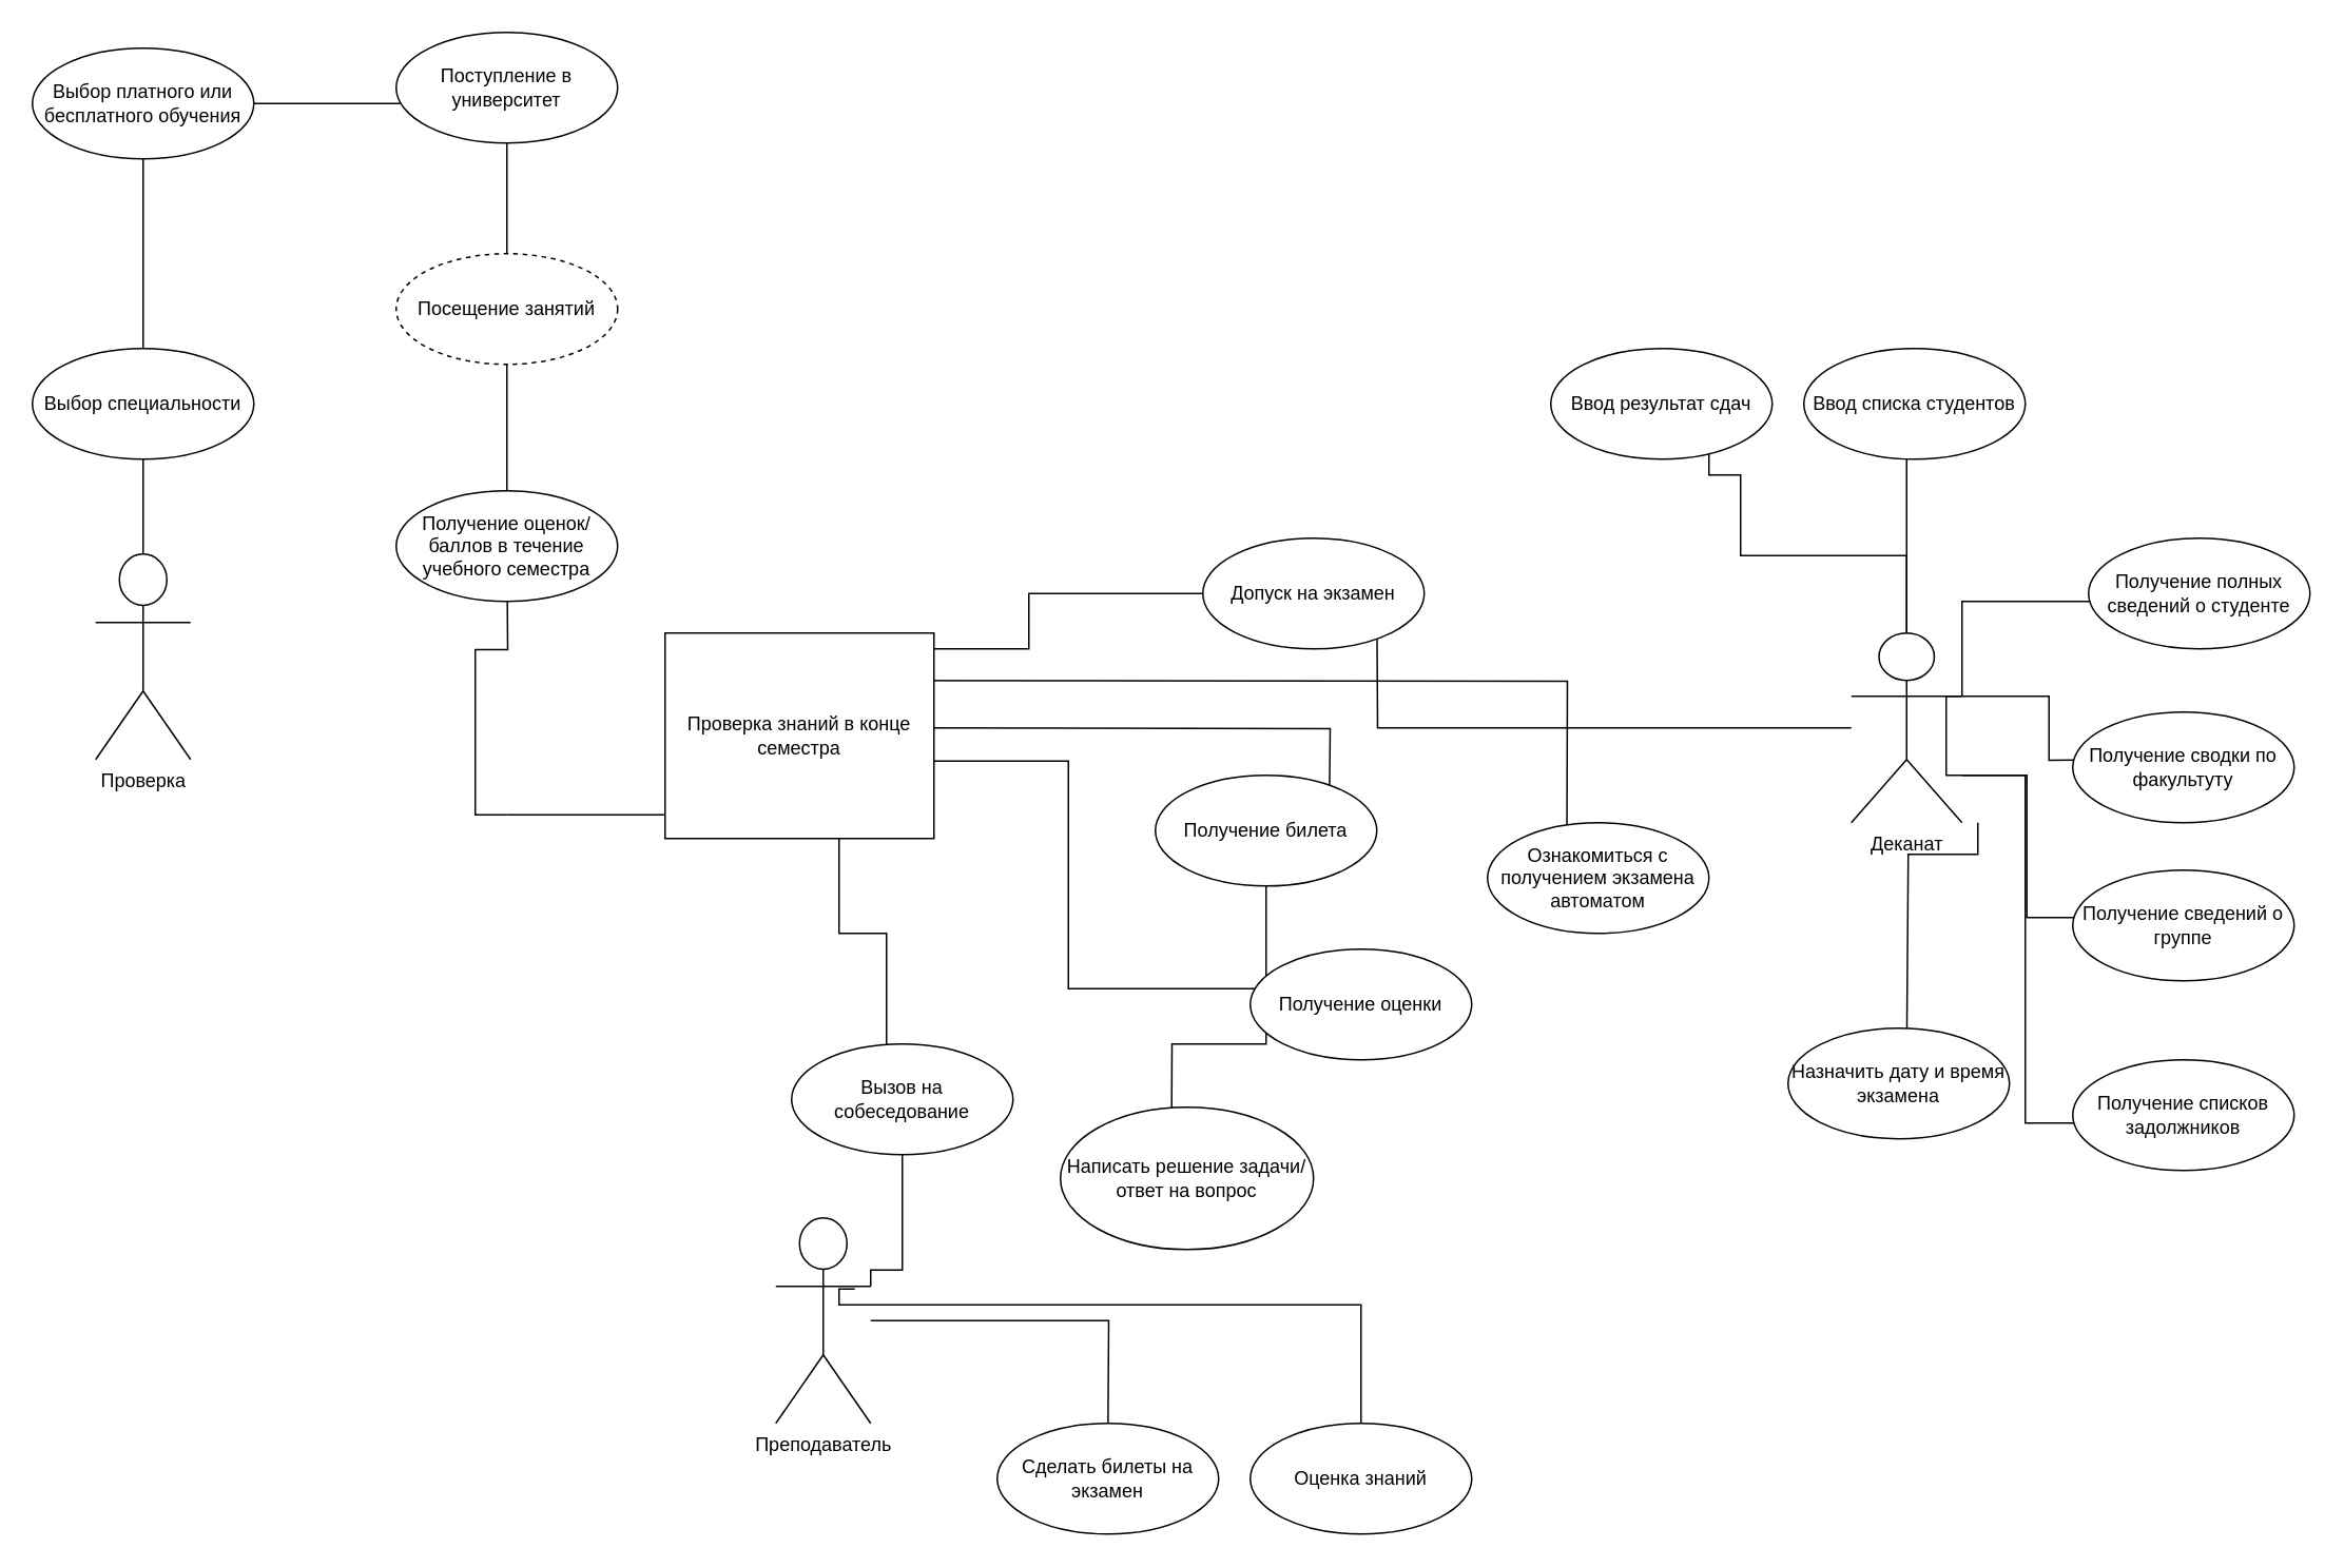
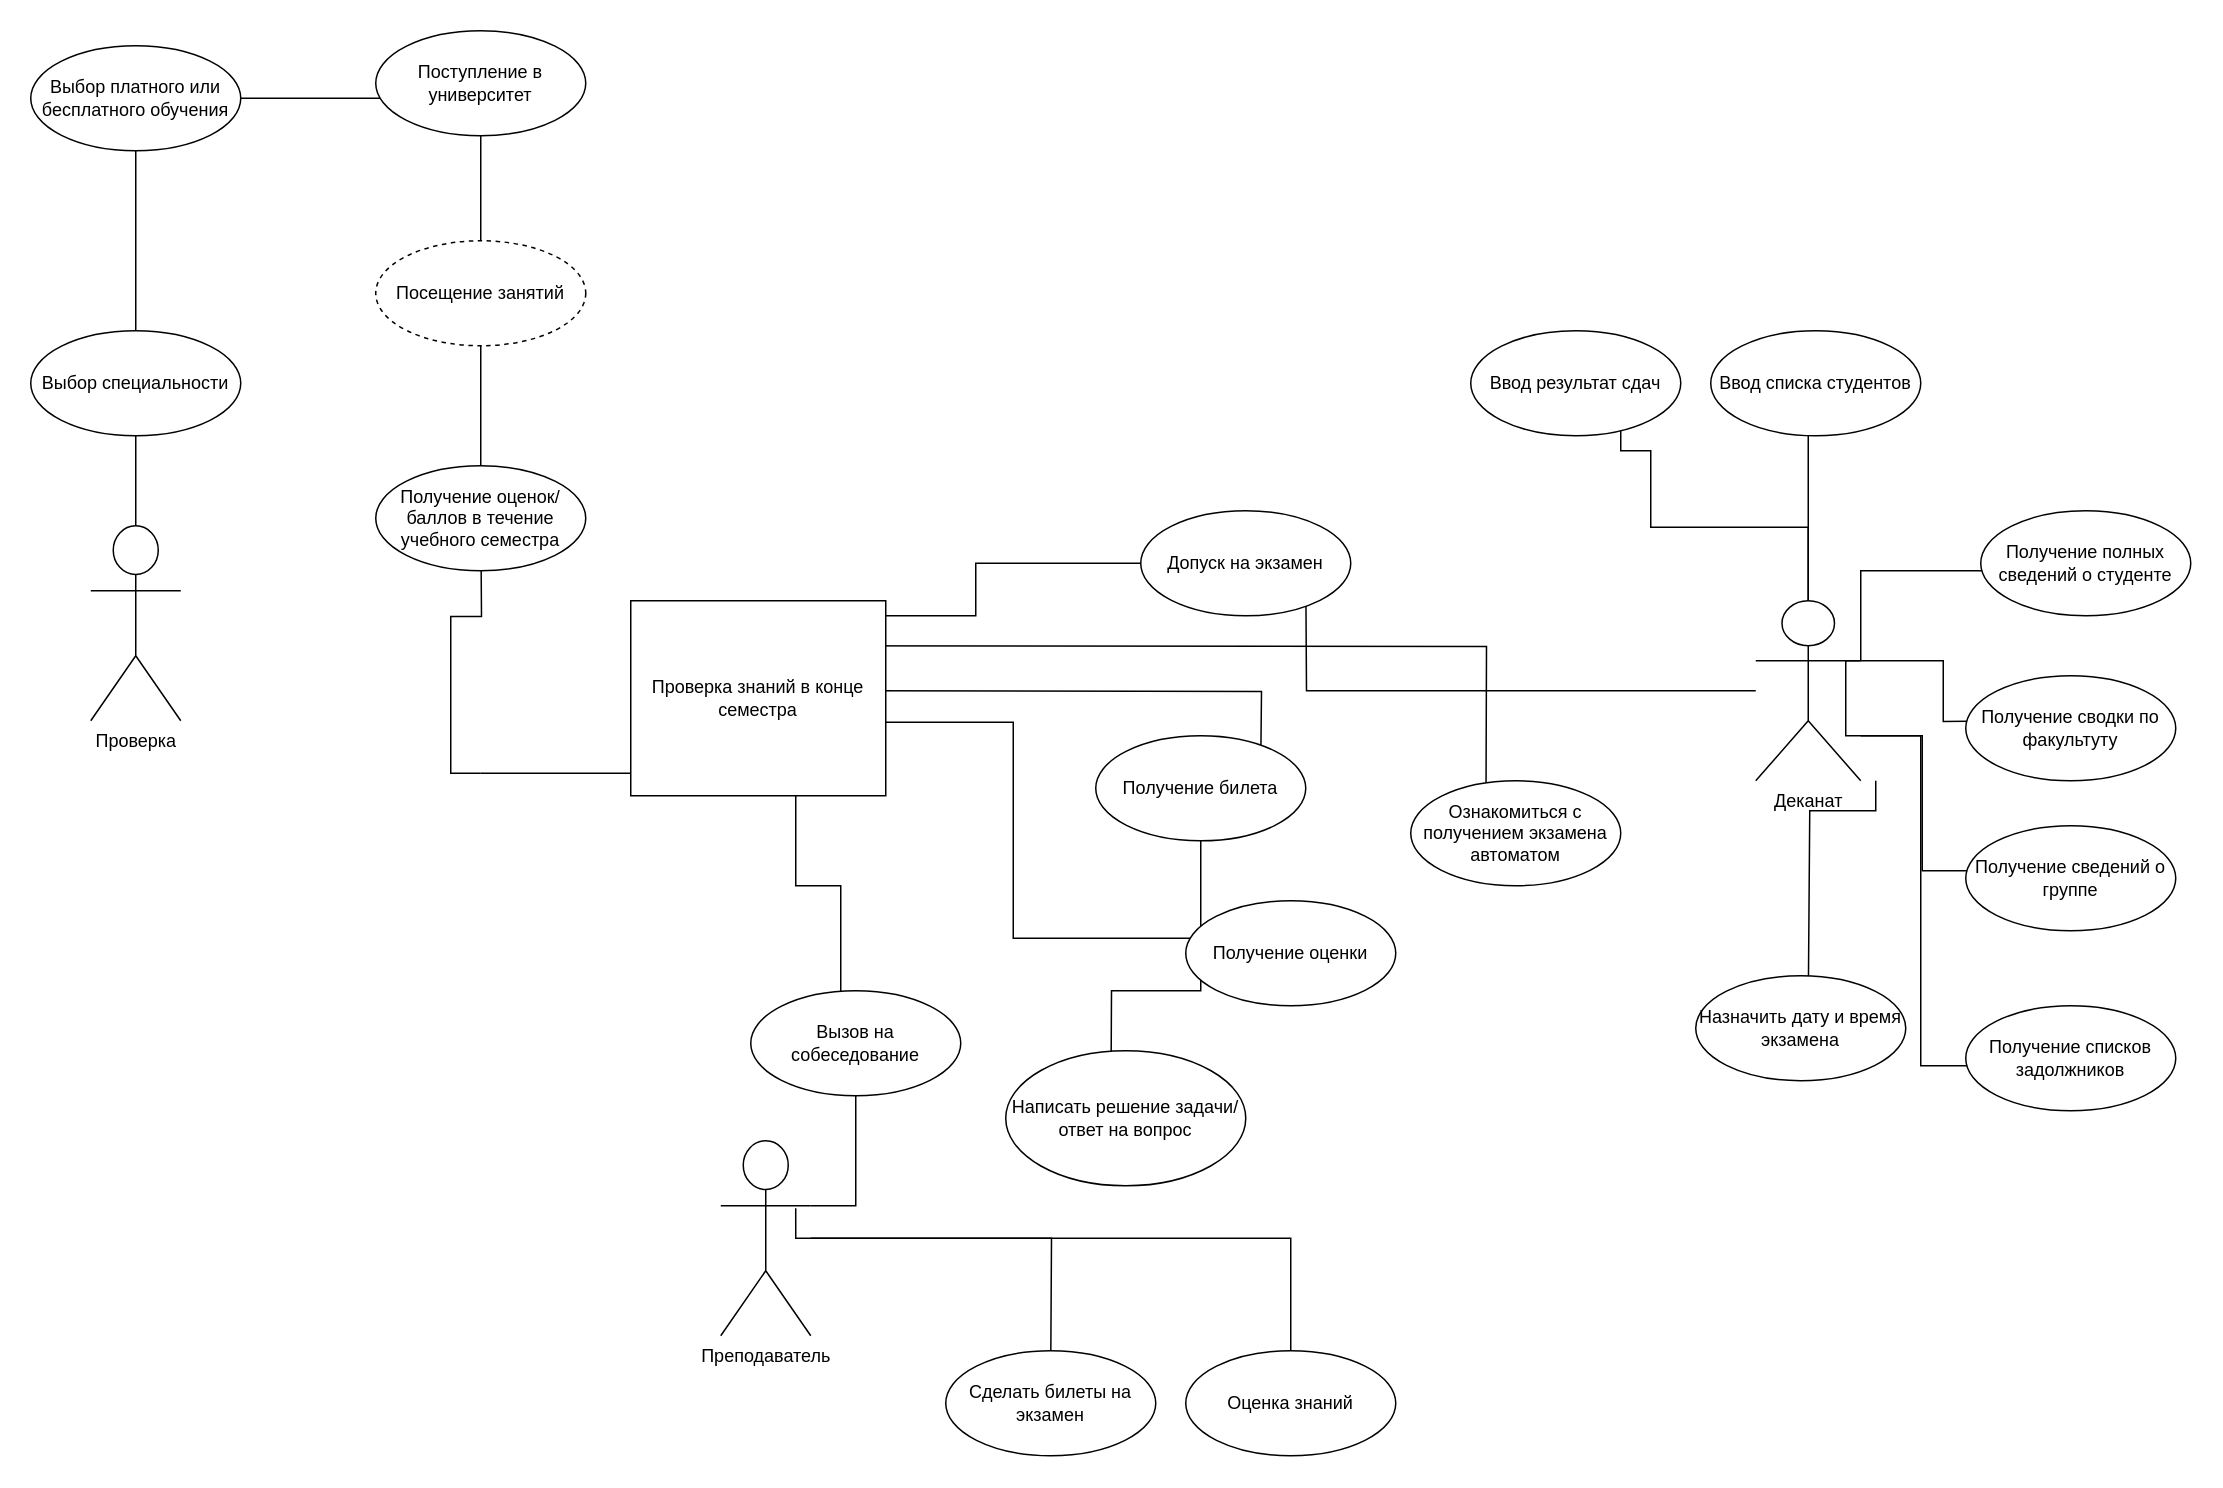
  <mxCell id="0" />
  <mxCell id="1" parent="0" />
  <mxCell id="2" style="edgeStyle=orthogonalEdgeStyle;rounded=0;orthogonalLoop=1;jettySize=auto;html=1;entryX=1;entryY=0.5;entryDx=0;entryDy=0;" parent="1" edge="1" target="22"><mxGeometry relative="1" as="geometry"><mxPoint x="500" y="415" as="sourcePoint" /><mxPoint x="950" y="370" as="targetPoint" /><Array as="points"><mxPoint x="490" y="415" /><mxPoint x="490" y="430" /><mxPoint x="510" y="430" /><mxPoint x="510" y="410" /><mxPoint x="650" y="410" /><mxPoint x="650" y="375" /></Array></mxGeometry></mxCell>
  <mxCell id="3" style="edgeStyle=orthogonalEdgeStyle;rounded=0;orthogonalLoop=1;jettySize=auto;html=1;" parent="1" edge="1"><mxGeometry relative="1" as="geometry"><mxPoint x="580" y="460" as="sourcePoint" /><mxPoint x="840" y="510" as="targetPoint" /><Array as="points" /></mxGeometry></mxCell>
  <mxCell id="4" style="edgeStyle=orthogonalEdgeStyle;rounded=0;orthogonalLoop=1;jettySize=auto;html=1;" parent="1" source="12" edge="1"><mxGeometry relative="1" as="geometry"><mxPoint x="870" y="380" as="targetPoint" /></mxGeometry></mxCell>
  <mxCell id="5" style="edgeStyle=orthogonalEdgeStyle;rounded=0;orthogonalLoop=1;jettySize=auto;html=1;" parent="1" edge="1"><mxGeometry relative="1" as="geometry"><mxPoint x="1205" y="670" as="targetPoint" /><mxPoint x="1250" y="520" as="sourcePoint" /><Array as="points"><mxPoint x="1250" y="540" /><mxPoint x="1206" y="540" /></Array></mxGeometry></mxCell>
  <mxCell id="6" style="edgeStyle=orthogonalEdgeStyle;rounded=0;orthogonalLoop=1;jettySize=auto;html=1;exitX=1;exitY=0.333;exitDx=0;exitDy=0;exitPerimeter=0;" edge="1" parent="1" source="12"><mxGeometry relative="1" as="geometry"><mxPoint x="1330" y="370" as="targetPoint" /><Array as="points"><mxPoint x="1240" y="380" /><mxPoint x="1331" y="380" /><mxPoint x="1331" y="370" /></Array></mxGeometry></mxCell>
  <mxCell id="7" style="edgeStyle=orthogonalEdgeStyle;rounded=0;orthogonalLoop=1;jettySize=auto;html=1;exitX=1;exitY=0.333;exitDx=0;exitDy=0;exitPerimeter=0;" edge="1" parent="1" source="12"><mxGeometry relative="1" as="geometry"><mxPoint x="1350" y="480" as="targetPoint" /></mxGeometry></mxCell>
  <mxCell id="8" style="edgeStyle=orthogonalEdgeStyle;rounded=0;orthogonalLoop=1;jettySize=auto;html=1;exitX=1;exitY=0.333;exitDx=0;exitDy=0;exitPerimeter=0;" edge="1" parent="1" source="12"><mxGeometry relative="1" as="geometry"><mxPoint x="1360" y="580" as="targetPoint" /><mxPoint x="1230" y="460" as="sourcePoint" /><Array as="points"><mxPoint x="1230" y="440" /><mxPoint x="1230" y="490" /><mxPoint x="1281" y="490" /><mxPoint x="1281" y="580" /><mxPoint x="1360" y="580" /></Array></mxGeometry></mxCell>
  <mxCell id="9" style="edgeStyle=orthogonalEdgeStyle;rounded=0;orthogonalLoop=1;jettySize=auto;html=1;" edge="1" parent="1" source="12"><mxGeometry relative="1" as="geometry"><mxPoint x="1350" y="690" as="targetPoint" /><Array as="points"><mxPoint x="1280" y="490" /><mxPoint x="1280" y="710" /><mxPoint x="1350" y="710" /></Array></mxGeometry></mxCell>
  <mxCell id="10" style="edgeStyle=orthogonalEdgeStyle;rounded=0;orthogonalLoop=1;jettySize=auto;html=1;" edge="1" parent="1" source="12"><mxGeometry relative="1" as="geometry"><mxPoint x="1205" y="240" as="targetPoint" /></mxGeometry></mxCell>
  <mxCell id="11" style="edgeStyle=orthogonalEdgeStyle;rounded=0;orthogonalLoop=1;jettySize=auto;html=1;" edge="1" parent="1" source="12"><mxGeometry relative="1" as="geometry"><mxPoint x="1080" y="260" as="targetPoint" /><Array as="points"><mxPoint x="1205" y="351" /><mxPoint x="1100" y="351" /><mxPoint x="1100" y="300" /></Array></mxGeometry></mxCell>
  <mxCell id="12" value="Деканат" style="shape=umlActor;verticalLabelPosition=bottom;verticalAlign=top;html=1;" parent="1" vertex="1"><mxGeometry x="1170" y="400" width="70" height="120" as="geometry" /></mxCell>
  <mxCell id="13" style="edgeStyle=orthogonalEdgeStyle;rounded=0;orthogonalLoop=1;jettySize=auto;html=1;" parent="1" edge="1"><mxGeometry relative="1" as="geometry"><mxPoint x="560" y="700" as="targetPoint" /><mxPoint x="490" y="480" as="sourcePoint" /><Array as="points"><mxPoint x="530" y="590" /><mxPoint x="560" y="590" /></Array></mxGeometry></mxCell>
  <mxCell id="14" style="edgeStyle=orthogonalEdgeStyle;rounded=0;orthogonalLoop=1;jettySize=auto;html=1;" parent="1" edge="1"><mxGeometry relative="1" as="geometry"><mxPoint x="490" y="450" as="sourcePoint" /><mxPoint x="820" y="630" as="targetPoint" /><Array as="points"><mxPoint x="490" y="450" /><mxPoint x="490" y="480" /><mxPoint x="530" y="480" /><mxPoint x="530" y="481" /><mxPoint x="675" y="481" /><mxPoint x="675" y="625" /><mxPoint x="820" y="625" /></Array></mxGeometry></mxCell>
  <mxCell id="15" style="edgeStyle=orthogonalEdgeStyle;rounded=0;orthogonalLoop=1;jettySize=auto;html=1;" parent="1" edge="1"><mxGeometry relative="1" as="geometry"><mxPoint x="990" y="582.5" as="targetPoint" /><mxPoint x="490" y="430" as="sourcePoint" /></mxGeometry></mxCell>
  <mxCell id="16" style="edgeStyle=orthogonalEdgeStyle;rounded=0;orthogonalLoop=1;jettySize=auto;html=1;" edge="1" parent="1" source="17"><mxGeometry relative="1" as="geometry"><mxPoint x="90" y="250" as="targetPoint" /></mxGeometry></mxCell>
  <mxCell id="17" value="Проверка" style="shape=umlActor;verticalLabelPosition=bottom;verticalAlign=top;html=1;" parent="1" vertex="1"><mxGeometry x="60" y="350" width="60" height="130" as="geometry" /></mxCell>
  <mxCell id="18" style="edgeStyle=orthogonalEdgeStyle;rounded=0;orthogonalLoop=1;jettySize=auto;html=1;exitX=1;exitY=0.333;exitDx=0;exitDy=0;exitPerimeter=0;" parent="1" source="21" edge="1"><mxGeometry relative="1" as="geometry"><mxPoint x="570" y="700" as="targetPoint" /><Array as="points"><mxPoint x="570" y="803" /></Array></mxGeometry></mxCell>
  <mxCell id="19" style="edgeStyle=orthogonalEdgeStyle;rounded=0;orthogonalLoop=1;jettySize=auto;html=1;exitX=0.833;exitY=0.346;exitDx=0;exitDy=0;exitPerimeter=0;" parent="1" source="21" edge="1"><mxGeometry relative="1" as="geometry"><mxPoint x="870" y="910" as="targetPoint" /><Array as="points"><mxPoint x="530" y="825" /><mxPoint x="860" y="825" /><mxPoint x="860" y="910" /></Array></mxGeometry></mxCell>
  <mxCell id="20" style="edgeStyle=orthogonalEdgeStyle;rounded=0;orthogonalLoop=1;jettySize=auto;html=1;" parent="1" source="21" edge="1"><mxGeometry relative="1" as="geometry"><mxPoint x="700" y="910" as="targetPoint" /></mxGeometry></mxCell>
- <mxCell id="21" value="Преподаватель" style="shape=umlActor;verticalLabelPosition=bottom;verticalAlign=top;html=1;" parent="1" vertex="1"><mxGeometry x="490" y="770" width="60" height="130" as="geometry" /></mxCell>
+ <mxCell id="21" value="Преподаватель" style="shape=umlActor;verticalLabelPosition=bottom;verticalAlign=top;html=1;" parent="1" vertex="1"><mxGeometry x="480" y="760" width="60" height="130" as="geometry" /></mxCell>
  <mxCell id="22" value="Допуск на экзамен" style="ellipse;whiteSpace=wrap;html=1;" parent="1" vertex="1"><mxGeometry x="760" y="340" width="140" height="70" as="geometry" /></mxCell>
  <mxCell id="23" style="edgeStyle=orthogonalEdgeStyle;rounded=0;orthogonalLoop=1;jettySize=auto;html=1;" parent="1" source="24" edge="1"><mxGeometry relative="1" as="geometry"><mxPoint x="740" y="760" as="targetPoint" /></mxGeometry></mxCell>
  <mxCell id="24" value="Получение билета" style="ellipse;whiteSpace=wrap;html=1;" parent="1" vertex="1"><mxGeometry x="730" y="490" width="140" height="70" as="geometry" /></mxCell>
  <mxCell id="25" value="Получение оценки" style="ellipse;whiteSpace=wrap;html=1;" parent="1" vertex="1"><mxGeometry x="790" y="600" width="140" height="70" as="geometry" /></mxCell>
  <mxCell id="26" value="Вызов на собеседование" style="ellipse;whiteSpace=wrap;html=1;" parent="1" vertex="1"><mxGeometry x="500" y="660" width="140" height="70" as="geometry" /></mxCell>
  <mxCell id="27" value="Оценка знаний" style="ellipse;whiteSpace=wrap;html=1;" parent="1" vertex="1"><mxGeometry x="790" y="900" width="140" height="70" as="geometry" /></mxCell>
  <mxCell id="28" value="Ознакомиться с получением экзамена автоматом" style="ellipse;whiteSpace=wrap;html=1;" parent="1" vertex="1"><mxGeometry x="940" y="520" width="140" height="70" as="geometry" /></mxCell>
  <mxCell id="29" value="Сделать билеты на экзамен" style="ellipse;whiteSpace=wrap;html=1;" parent="1" vertex="1"><mxGeometry x="630" y="900" width="140" height="70" as="geometry" /></mxCell>
  <mxCell id="30" value="Написать решение задачи/ ответ на вопрос" style="ellipse;whiteSpace=wrap;html=1;" parent="1" vertex="1"><mxGeometry x="670" y="700" width="160" height="90" as="geometry" /></mxCell>
  <mxCell id="31" value="Назначить дату и время экзамена" style="ellipse;whiteSpace=wrap;html=1;" parent="1" vertex="1"><mxGeometry x="1130" y="650" width="140" height="70" as="geometry" /></mxCell>
  <mxCell id="32" value="Получение полных сведений о студенте" style="ellipse;whiteSpace=wrap;html=1;" vertex="1" parent="1"><mxGeometry x="1320" y="340" width="140" height="70" as="geometry" /></mxCell>
  <mxCell id="33" value="Получение сводки по факультуту" style="ellipse;whiteSpace=wrap;html=1;" vertex="1" parent="1"><mxGeometry x="1310" y="450" width="140" height="70" as="geometry" /></mxCell>
  <mxCell id="34" value="Получение сведений о группе" style="ellipse;whiteSpace=wrap;html=1;" vertex="1" parent="1"><mxGeometry x="1310" y="550" width="140" height="70" as="geometry" /></mxCell>
  <mxCell id="35" value="Получение списков задолжников" style="ellipse;whiteSpace=wrap;html=1;" vertex="1" parent="1"><mxGeometry x="1310" y="670" width="140" height="70" as="geometry" /></mxCell>
  <mxCell id="36" value="Ввод списка студентов" style="ellipse;whiteSpace=wrap;html=1;" vertex="1" parent="1"><mxGeometry x="1140" y="220" width="140" height="70" as="geometry" /></mxCell>
  <mxCell id="37" value="Ввод результат сдач" style="ellipse;whiteSpace=wrap;html=1;" vertex="1" parent="1"><mxGeometry x="980" y="220" width="140" height="70" as="geometry" /></mxCell>
  <mxCell id="38" style="edgeStyle=orthogonalEdgeStyle;rounded=0;orthogonalLoop=1;jettySize=auto;html=1;" edge="1" parent="1" source="39"><mxGeometry relative="1" as="geometry"><mxPoint x="90" y="50" as="targetPoint" /><Array as="points"><mxPoint x="100" y="260" /><mxPoint x="100" y="260" /></Array></mxGeometry></mxCell>
  <mxCell id="39" value="Выбор специальности" style="ellipse;whiteSpace=wrap;html=1;" vertex="1" parent="1"><mxGeometry x="20" y="220" width="140" height="70" as="geometry" /></mxCell>
  <mxCell id="40" value="Проверка знаний в конце семестра" style="html=1;whiteSpace=wrap;" vertex="1" parent="1"><mxGeometry x="420" y="400" width="170" height="130" as="geometry" /></mxCell>
  <mxCell id="41" style="edgeStyle=orthogonalEdgeStyle;rounded=0;orthogonalLoop=1;jettySize=auto;html=1;" edge="1" parent="1" source="42"><mxGeometry relative="1" as="geometry"><mxPoint x="320" y="20" as="targetPoint" /></mxGeometry></mxCell>
  <mxCell id="42" value="Выбор платного или бесплатного обучения" style="ellipse;whiteSpace=wrap;html=1;" vertex="1" parent="1"><mxGeometry x="20" y="30" width="140" height="70" as="geometry" /></mxCell>
  <mxCell id="43" style="edgeStyle=orthogonalEdgeStyle;rounded=0;orthogonalLoop=1;jettySize=auto;html=1;" edge="1" parent="1" source="44"><mxGeometry relative="1" as="geometry"><mxPoint x="320" y="360" as="targetPoint" /></mxGeometry></mxCell>
  <mxCell id="44" value="Поступление в университет" style="ellipse;whiteSpace=wrap;html=1;" vertex="1" parent="1"><mxGeometry x="250" y="20" width="140" height="70" as="geometry" /></mxCell>
  <mxCell id="45" value="Посещение занятий" style="ellipse;whiteSpace=wrap;html=1;dashed=1;" vertex="1" parent="1"><mxGeometry x="250" y="160" width="140" height="70" as="geometry" /></mxCell>
  <mxCell id="46" style="edgeStyle=orthogonalEdgeStyle;rounded=0;orthogonalLoop=1;jettySize=auto;html=1;" edge="1" parent="1" source="48"><mxGeometry relative="1" as="geometry"><mxPoint x="320" y="340" as="targetPoint" /></mxGeometry></mxCell>
  <mxCell id="47" value="Получение оценок/баллов в течение учебного семестра" style="ellipse;whiteSpace=wrap;html=1;" vertex="1" parent="1"><mxGeometry x="250" y="310" width="140" height="70" as="geometry" /></mxCell>
  <mxCell id="48" value="" style="line;strokeWidth=1;fillColor=none;align=left;verticalAlign=middle;spacingTop=-1;spacingLeft=3;spacingRight=3;rotatable=0;labelPosition=right;points=[];portConstraint=eastwest;strokeColor=inherit;" vertex="1" parent="1"><mxGeometry x="320" y="480" width="100" height="70" as="geometry" /></mxCell>
